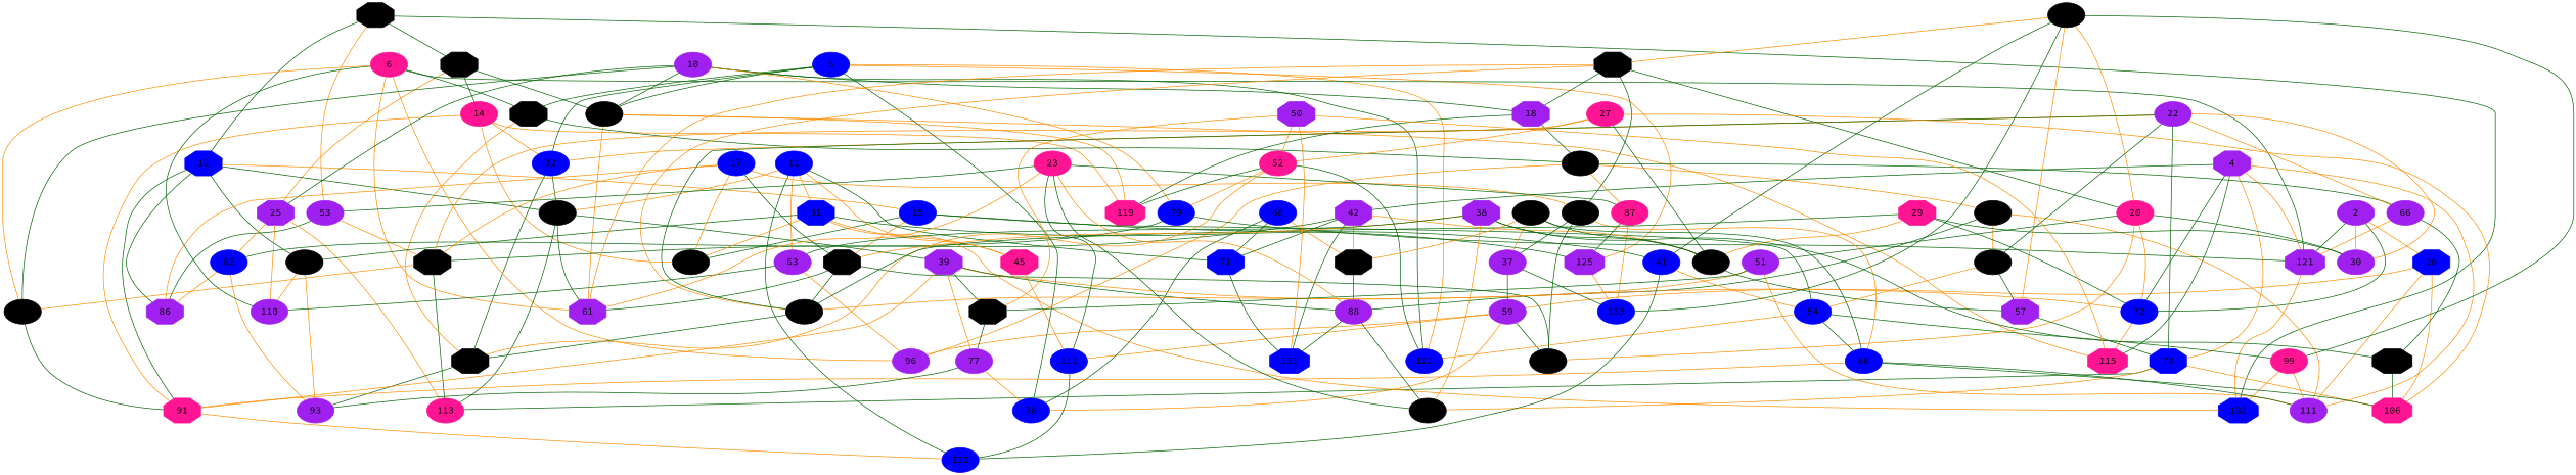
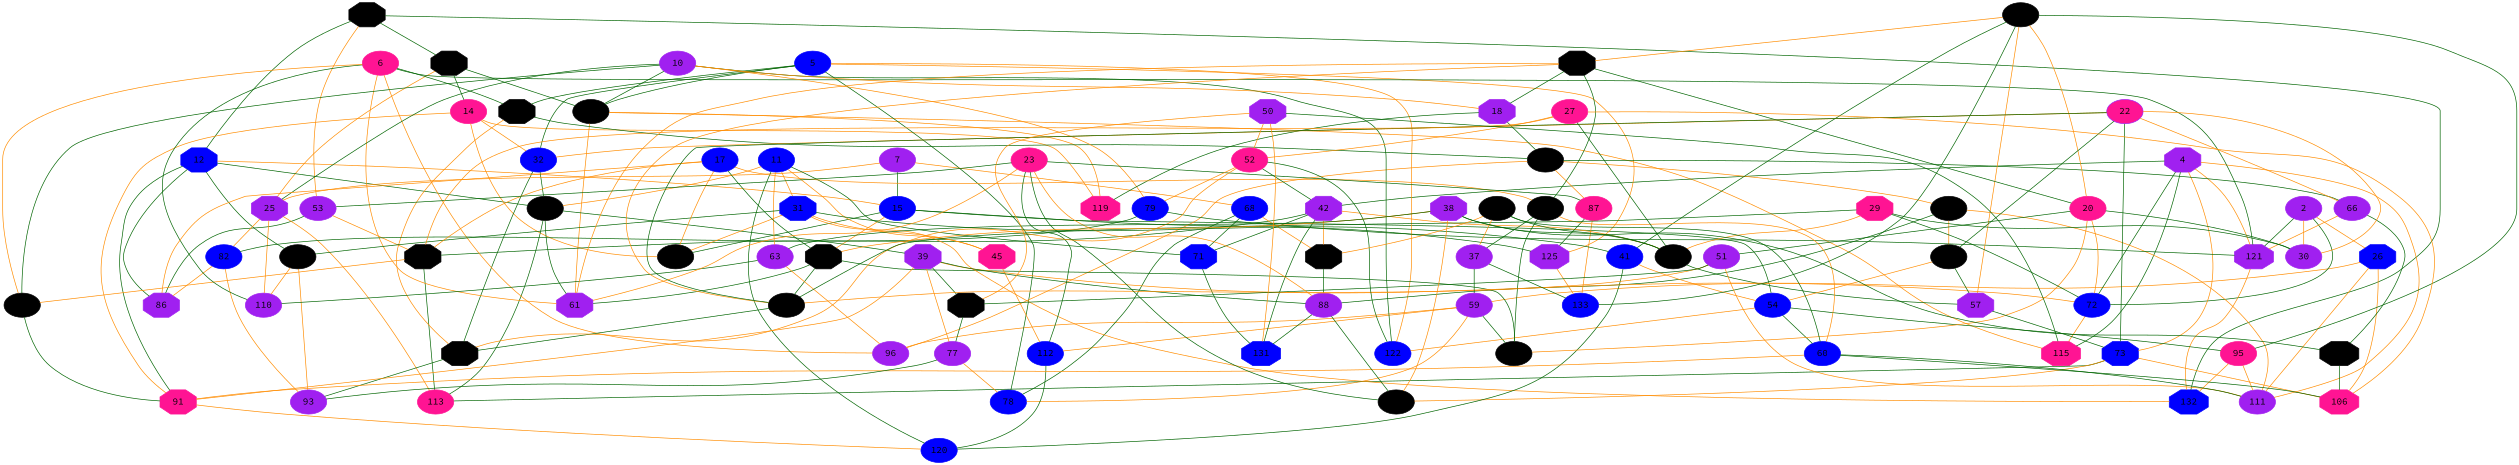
  graph {
    fontname="Source Code Pro"
    node [color=purple fontname="Source Code Pro" shape=ellipse style=filled]
    edge [color=darkgreen fontname="Source Code Pro"]
    1 [color=black shape=octagon]
    3 [color=black shape=octagon]
    12 [color=blue shape=octagon super="+118"]
    53
    132 [color=blue shape=octagon]
    14 [color=deeppink super="+100"]
    25 [shape=octagon super="+70"]
    47 [color=black super="+107"]
    15 [color=blue super="+56"]
    36 [color=black super="+109"]
    62 [color=black]
    86 [shape=octagon]
    91 [color=deeppink shape=octagon super="+95"]
    69 [color=black shape=octagon super="+83"]
    26 [color=blue shape=octagon]
    2
    30
    72 [color=blue super="+130"]
    121 [shape=octagon super="+124"]
    111 [super="+129"]
    59 [super="+85"]
    106 [color=deeppink shape=octagon super="+114"]
    115 [color=deeppink shape=octagon]
    32 [color=blue super="+101"]
    119 [color=deeppink shape=octagon]
    126 [color=black]
    110
    82 [color=blue]
    113 [color=deeppink]
    61 [shape=octagon super="+105"]
    4 [shape=octagon super="+65"]
    42 [shape=octagon super="+127"]
    73 [color=blue shape=octagon super="+74"]
    71 [color=blue shape=octagon]
    44 [color=black super="+128"]
    75 [color=black shape=octagon]
    131 [color=blue shape=octagon]
    90 [color=black]
    5 [color=blue super="+92"]
    8 [color=black shape=octagon]
    78 [color=blue]
    122 [color=blue]
    125 [shape=octagon]
    19 [color=black super="+102"]
    89 [color=black shape=octagon super="+97"]
    133 [color=blue]
    6 [color=deeppink super="+9"]
    84 [color=black]
    96
+   7
    68 [color=blue]
    40 [color=black shape=octagon super="+48"]
    54 [color=blue super="+103"]
    28 [color=black]
    66
    87 [color=deeppink]
    93
    10 [super="+76"]
    18 [shape=octagon]
    79 [color=blue]
    11 [color=blue super="+43"]
    31 [color=blue shape=octagon super="+81"]
    45 [color=deeppink shape=octagon]
    63
    120 [color=blue]
    41 [color=blue]
    39 [shape=octagon super="+46"]
    112 [color=blue]
    13 [color=black super="+21"]
    16 [color=black shape=octagon super="+80"]
    20 [color=deeppink super="+24"]
    57 [shape=octagon]
-   99 [color=deeppink]
+   99 [color=deeppink label=95]
    34 [color=black super="+98"]
    64 [color=black super="+94"]
    51
    67 [color=black]
    60 [color=blue super="+116"]
    37
    17 [color=blue super="+33"]
    49 [color=black]
    88 [super="+117"]
    104 [color=black shape=octagon]
    58 [color=black shape=octagon]
-   22 [super="+123"]
+   22 [super="+123" fillcolor=deeppink]
    23 [color=deeppink super="+108"]
    27 [color=deeppink]
    52 [color=deeppink super="+55"]
    29 [color=deeppink shape=octagon]
    35 [color=black]
    77
    38 [shape=octagon]
    50 [shape=octagon]
    1 -- 3
    1 -- 12
    1 -- 53 [color=darkorange]
    1 -- 132
    3 -- 14
    3 -- 25 [color=darkorange]
    3 -- 47
    12 -- 15 [color=darkorange]
    12 -- 36
    12 -- 62
    12 -- 86
    12 -- 91
    53 -- 86
    53 -- 69 [color=darkorange]
    14 -- 91 [color=darkorange]
    14 -- 32 [color=darkorange]
    14 -- 119 [color=darkorange]
    14 -- 126 [color=darkorange]
    25 -- 110 [color=darkorange]
    25 -- 82 [color=darkorange]
    25 -- 113 [color=darkorange]
    47 -- 115 [color=darkorange]
    47 -- 119 [color=darkorange]
    47 -- 61 [color=darkorange]
    15 -- 126
    15 -- 125
    15 -- 40 [color=darkorange]
    15 -- 54
    36 -- 113
    36 -- 61
    36 -- 39
    62 -- 110 [color=darkorange]
    62 -- 93 [color=darkorange]
    91 -- 120 [color=darkorange]
    69 -- 113
    69 -- 84 [color=darkorange]
    26 -- 111 [color=darkorange]
    26 -- 59 [color=darkorange]
    26 -- 106 [color=darkorange]
    2 -- 26 [color=darkorange]
    2 -- 30 [color=darkorange]
    2 -- 72
    2 -- 121
    72 -- 115 [color=darkorange]
    121 -- 132 [color=darkorange]
    59 -- 78 [color=darkorange]
    59 -- 96 [color=darkorange]
    59 -- 112 [color=darkorange]
    59 -- 67
    32 -- 36
    32 -- 89 [weight=2]
    82 -- 86 [color=darkorange]
    82 -- 93 [color=darkorange]
    4 -- 72
    4 -- 121 [color=darkorange]
    4 -- 111 [color=darkorange]
    4 -- 115
    4 -- 42
    4 -- 73 [color=darkorange]
    42 -- 69
    42 -- 71
    42 -- 44 [color=darkorange]
    42 -- 75 [color=darkorange]
    42 -- 131
    73 -- 106 [color=darkorange]
    73 -- 113
    73 -- 90 [color=darkorange]
    71 -- 131
    44 -- 57
    75 -- 88
    5 -- 47
    5 -- 32
    5 -- 8
    5 -- 78
    5 -- 122 [color=darkorange]
    5 -- 125 [color=darkorange]
    8 -- 19
    8 -- 89 [color=darkorange]
    125 -- 133 [color=darkorange]
    19 -- 96 [color=darkorange]
    19 -- 28 [color=darkorange]
    19 -- 66
    19 -- 87 [color=darkorange]
    89 -- 93
    6 -- 121
    6 -- 110
    6 -- 61 [color=darkorange]
    6 -- 8
    6 -- 84 [color=darkorange]
    6 -- 96 [color=darkorange]
    84 -- 91
+   7 -- 25 [color=darkorange]
+   7 -- 15
+   7 -- 68 [color=darkorange]
    68 -- 71
    68 -- 75 [color=darkorange]
    68 -- 78
    40 -- 61
    40 -- 64
    40 -- 67
    54 -- 122 [color=darkorange]
    54 -- 99
    54 -- 60
    28 -- 111 [color=darkorange]
    28 -- 49 [color=darkorange]
    28 -- 88
    66 -- 121 [color=darkorange]
    66 -- 104
    87 -- 125
    87 -- 133 [color=darkorange]
    10 -- 25
    10 -- 47
    10 -- 122
    10 -- 84
-   10 -- 18
+   10 -- 18 [color=darkorange]
    10 -- 79 [color=darkorange]
    18 -- 119
    18 -- 19
    79 -- 121
    79 -- 82
    11 -- 36 [color=darkorange]
    11 -- 71
    11 -- 31 [color=darkorange]
    11 -- 45 [color=darkorange]
    11 -- 63 [color=darkorange]
    11 -- 120
    31 -- 132 [color=darkorange]
    31 -- 62
    31 -- 126 [color=darkorange]
    31 -- 45 [color=darkorange]
    31 -- 41
    45 -- 112 [color=darkorange]
    63 -- 110
    63 -- 96 [color=darkorange]
    41 -- 54 [color=darkorange]
    41 -- 120
    39 -- 91 [color=darkorange]
    39 -- 72 [color=darkorange]
    39 -- 88
    39 -- 58
    39 -- 77 [color=darkorange]
    112 -- 120
    13 -- 133
    13 -- 41
    13 -- 16 [color=darkorange]
    13 -- 20 [color=darkorange]
    13 -- 57 [color=darkorange]
    13 -- 99
    16 -- 61 [color=darkorange]
    16 -- 18
    16 -- 20
    16 -- 34
    16 -- 64 [color=darkorange]
    20 -- 30
    20 -- 72 [color=darkorange]
    20 -- 51
    20 -- 67 [color=darkorange]
    57 -- 73
    99 -- 132 [color=darkorange]
    99 -- 111 [color=darkorange]
    34 -- 67
    34 -- 60 [color=darkorange]
    34 -- 37
    64 -- 89
    51 -- 111 [color=darkorange]
    51 -- 64 [color=darkorange]
    51 -- 58
    60 -- 91 [color=darkorange]
    60 -- 111
    60 -- 106
    37 -- 59
    37 -- 133
    17 -- 86 [color=darkorange]
    17 -- 69 [color=darkorange]
    17 -- 126 [color=darkorange]
    17 -- 40
    17 -- 34 [color=darkorange weight=2]
    49 -- 54 [color=darkorange]
    49 -- 57
    88 -- 131
    88 -- 90
    104 -- 106 [weight=2]
    58 -- 77
    22 -- 30 [color=darkorange]
    22 -- 32 [color=darkorange]
    22 -- 73
    22 -- 66 [color=darkorange]
    22 -- 64
    22 -- 49
    23 -- 53
    23 -- 61 [color=darkorange]
    23 -- 90
    23 -- 87
    23 -- 112
    23 -- 88 [color=darkorange]
    27 -- 69 [color=darkorange]
    27 -- 106 [color=darkorange]
    27 -- 44
    27 -- 52 [color=darkorange]
-   52 -- 119
+   52 -- 42
    52 -- 122
    52 -- 89 [color=darkorange]
    52 -- 79 [color=darkorange]
    29 -- 30
    29 -- 72
    29 -- 44 [color=darkorange]
    29 -- 64
    35 -- 44
    35 -- 75 [color=darkorange]
    35 -- 60
    35 -- 37 [color=darkorange]
    77 -- 78 [color=darkorange]
    77 -- 93
    38 -- 44
    38 -- 90 [color=darkorange]
    38 -- 40 [color=darkorange]
    38 -- 63
    38 -- 104
-   50 -- 115 [color=darkorange]
+   50 -- 115
    50 -- 131 [color=darkorange]
    50 -- 58 [color=darkorange]
    50 -- 52 [color=darkorange]
  }
